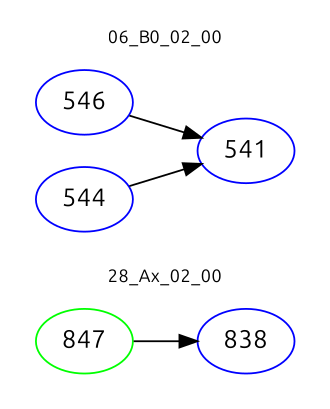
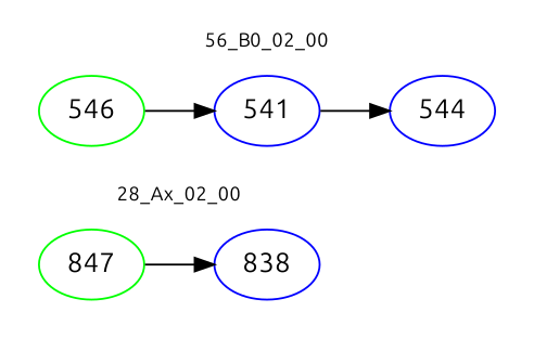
  digraph {
    fontname=Ubuntu
    rankdir=LR
    node [color=blue fontname=Ubuntu]
    edge [color=black fontname=Ubuntu]
    n1 [color=green label=847]
    n2 [label=838]
-   n3 [label=546]
+   n3 [color=green label=546]
    n4 [label=541]
    n5 [label=544]
    subgraph cluster_1 {
      color=white
      fontsize=10
      label="28_Ax_02_00"
      n1
      n2
    }
    subgraph cluster_2 {
      color=white
      fontsize=10
-     label="06_B0_02_00"
+     label="56_B0_02_00"
      n3
      n4
      n5
    }
    n1 -> n2
    n3 -> n4
-   n5 -> n4
+   n4 -> n5
  }
